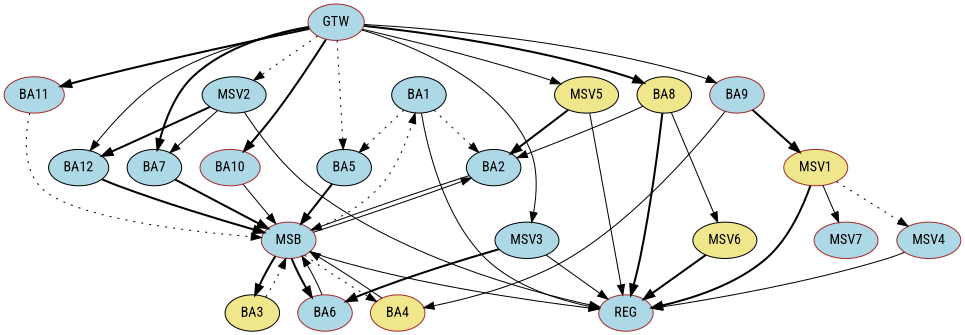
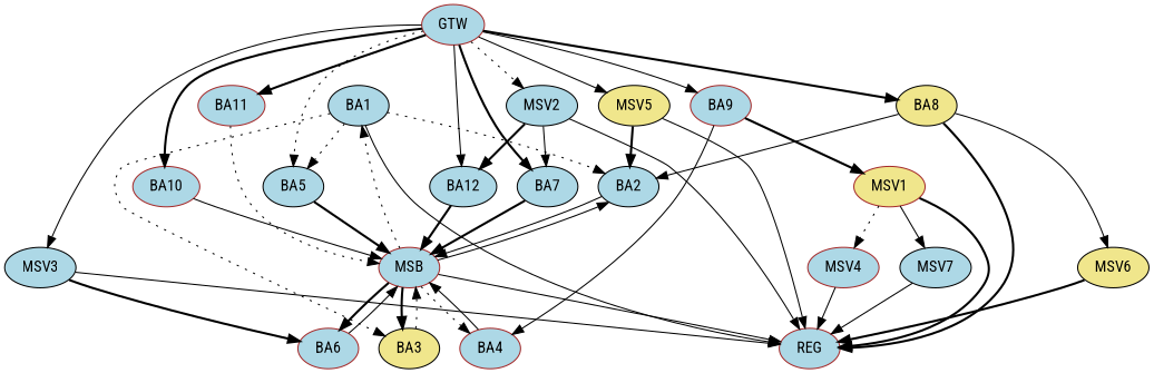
  strict digraph {
    fontname="Roboto Condensed"
    node [color=black fillcolor=lightblue fontname="Roboto Condensed" style=filled]
    edge [fontname="Roboto Condensed" style=solid]
    n1 [label=BA1]
    n2 [label=BA2]
    n3 [fillcolor=khaki label=BA3]
    n4 [label=BA5]
    n5 [color=brown label=REG]
    n6 [color=brown label=MSB]
    n7 [label=BA12]
-   n8 [color=brown fillcolor=khaki label=BA4]
+   n8 [color=brown label=BA4]
    n9 [color=brown label=BA6]
    n10 [label=BA7]
    n11 [fillcolor=khaki label=BA8]
    n12 [fillcolor=khaki label=MSV6]
    n13 [color=brown label=BA9]
    n14 [color=brown fillcolor=khaki label=MSV1]
    n15 [color=brown label=MSV4]
-   n16 [color=brown label=MSV7]
+   n16 [label=MSV7]
    n17 [color=brown label=BA10]
    n18 [color=brown label=BA11]
    n19 [color=brown label=GTW]
    n20 [label=MSV2]
    n21 [label=MSV3]
    n22 [fillcolor=khaki label=MSV5]
    n1 -> n2 [style=dotted]
+   n1 -> n3 [style=dotted]
    n1 -> n4 [style=dotted]
    n1 -> n5
    n2 -> n6
    n3 -> n6 [style=dotted]
    n4 -> n6 [style=bold]
    n6 -> n1 [style=dotted]
    n6 -> n2
    n6 -> n3 [style=bold]
    n6 -> n5
    n6 -> n8 [style=dotted]
    n6 -> n9 [style=bold]
    n7 -> n6 [style=bold]
    n8 -> n6
    n9 -> n6
    n10 -> n6 [style=bold]
    n11 -> n2
    n11 -> n5 [style=bold]
    n11 -> n12
    n12 -> n5 [style=bold]
    n13 -> n8
    n13 -> n14 [style=bold]
    n14 -> n5 [style=bold]
    n14 -> n15 [style=dotted]
    n14 -> n16
    n15 -> n5
+   n16 -> n5
    n17 -> n6
    n18 -> n6 [style=dotted]
    n19 -> n4 [style=dotted]
    n19 -> n7
    n19 -> n10 [style=bold]
    n19 -> n11 [style=bold]
    n19 -> n13
    n19 -> n17 [style=bold]
    n19 -> n18 [style=bold]
    n19 -> n20 [style=dotted]
    n19 -> n21
    n19 -> n22
    n20 -> n5
    n20 -> n7 [style=bold]
    n20 -> n10
    n21 -> n5
    n21 -> n9 [style=bold]
    n22 -> n2 [style=bold]
    n22 -> n5
  }
